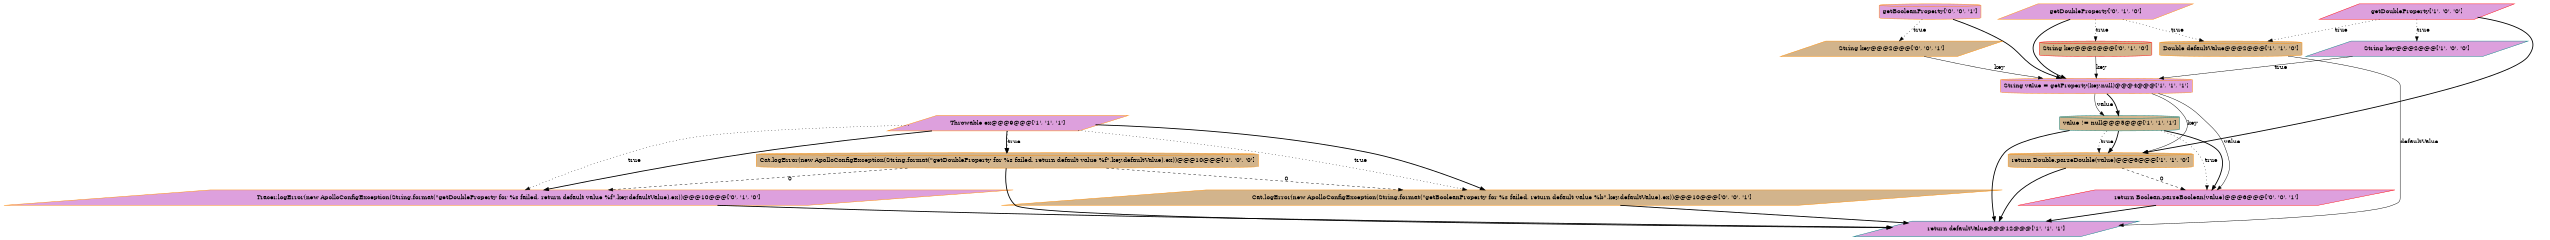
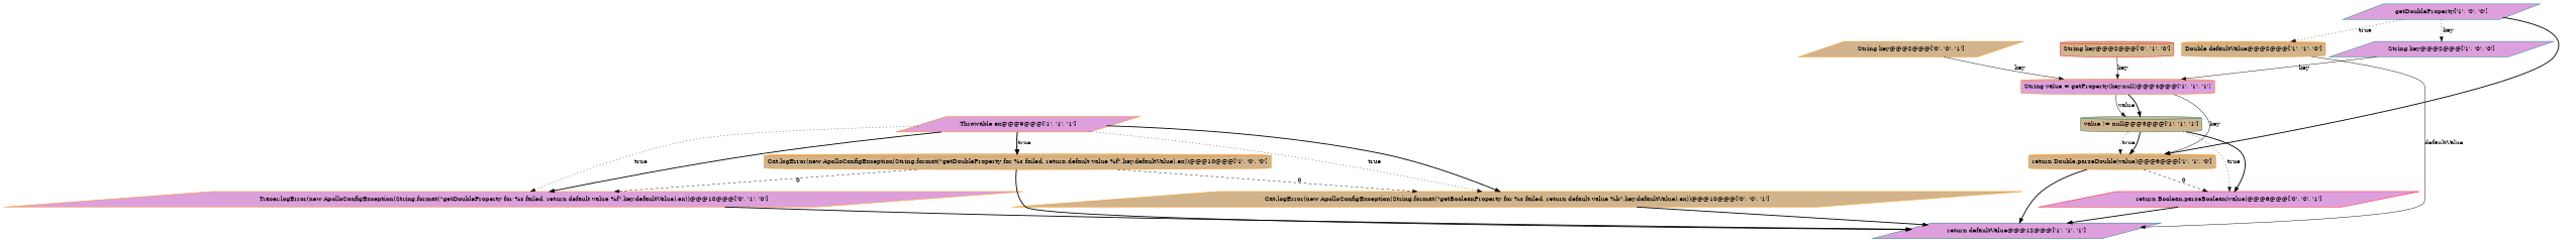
  digraph {
    node [color=darkorange fillcolor=plum shape=parallelogram style=filled]
    edge [style=bold]
    n1 [color=teal label="return defaultValue@@@12@@@['1', '1', '1']"]
    n2 [fillcolor=tan label="Cat.logError(new ApolloConfigException(String.format(\"getBooleanProperty for %s failed, return default value %b\",key,defaultValue),ex))@@@10@@@['0', '0', '1']"]
    n3 [fillcolor=tan label="return Double.parseDouble(value)@@@6@@@['1', '1', '0']" shape=cylinder]
    n4 [color=red label="return Boolean.parseBoolean(value)@@@6@@@['0', '0', '1']"]
    n5 [label="Tracer.logError(new ApolloConfigException(String.format(\"getDoubleProperty for %s failed, return default value %f\",key,defaultValue),ex))@@@10@@@['0', '1', '0']"]
    n6 [fillcolor=tan label="Cat.logError(new ApolloConfigException(String.format(\"getDoubleProperty for %s failed, return default value %f\",key,defaultValue),ex))@@@10@@@['1', '0', '0']" shape=cylinder]
    n7 [color=red fillcolor=tan label="String key@@@2@@@['0', '1', '0']" shape=cylinder]
    n8 [label="String value = getProperty(key,null)@@@4@@@['1', '1', '1']" shape=cylinder]
    n9 [color=teal fillcolor=tan label="value != null@@@5@@@['1', '1', '1']" shape=cylinder]
-   n10 [label="getBooleanProperty['0', '0', '1']" shape=cylinder]
    n11 [fillcolor=tan label="String key@@@2@@@['0', '0', '1']"]
    n12 [fillcolor=tan label="Double defaultValue@@@2@@@['1', '1', '0']" shape=cylinder]
-   n13 [color=red label="getDoubleProperty['1', '0', '0']"]
+   n13 [color=teal label="getDoubleProperty['1', '0', '0']"]
    n14 [color=teal label="String key@@@2@@@['1', '0', '0']"]
-   n15 [label="getDoubleProperty['0', '1', '0']"]
    n16 [label="Throwable ex@@@9@@@['1', '1', '1']"]
    n2 -> n1
    n3 -> n1
    n3 -> n4 [label=0 style=dashed]
    n4 -> n1
    n5 -> n1
    n6 -> n1
    n6 -> n2 [label=0 style=dashed]
    n6 -> n5 [label=0 style=dashed]
    n7 -> n8 [label=key style=solid]
    n8 -> n3 [label=key style=solid]
-   n8 -> n4 [label=value style=solid]
    n8 -> n9 [label=value style=solid]
    n8 -> n9
-   n9 -> n1
    n9 -> n3 [label=true style=dotted]
    n9 -> n3
    n9 -> n4 [label=true style=dotted]
    n9 -> n4
-   n10 -> n8
-   n10 -> n11 [label=true style=dotted]
    n11 -> n8 [label=key style=solid]
    n12 -> n1 [label=defaultValue style=solid]
    n13 -> n3
    n13 -> n12 [label=true style=dotted]
-   n13 -> n14 [label=true style=dotted]
-   n14 -> n8 [label=true style=solid]
-   n15 -> n7 [label=true style=dotted]
-   n15 -> n8
-   n15 -> n12 [label=true style=dotted]
+   n13 -> n14 [label=key style=dotted]
+   n14 -> n8 [label=key style=solid]
    n16 -> n2 [label=true style=dotted]
    n16 -> n2
    n16 -> n5 [label=true style=dotted]
    n16 -> n5
    n16 -> n6 [label=true style=dotted]
    n16 -> n6
  }
